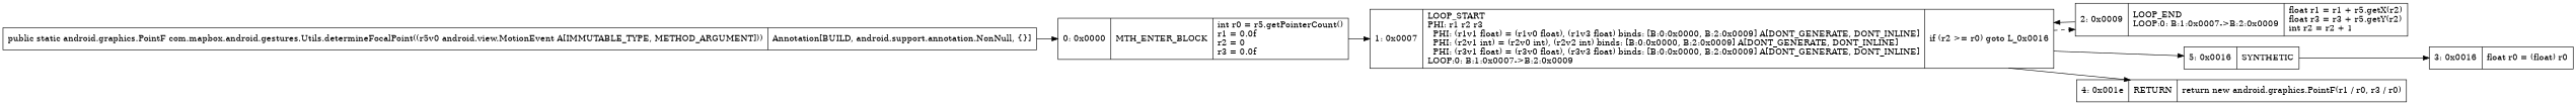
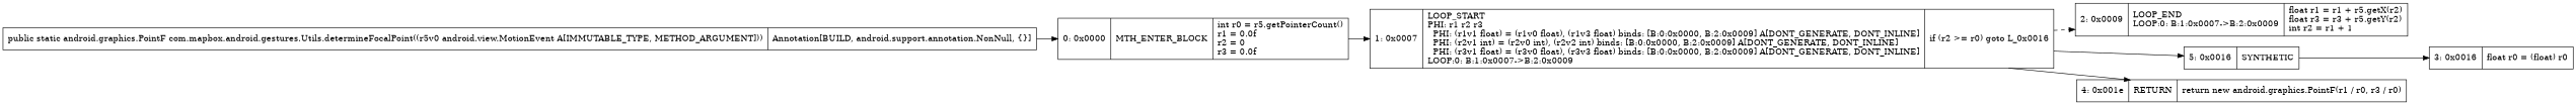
  digraph {
    rankdir=LR
    node [shape=record]
    n1 [label="{0\:\ 0x0000|MTH_ENTER_BLOCK\l|int r0 = r5.getPointerCount()\lr1 = 0.0f\lr2 = 0\lr3 = 0.0f\l}"]
    n2 [label="{1\:\ 0x0007|LOOP_START\lPHI: r1 r2 r3 \l  PHI: (r1v1 float) = (r1v0 float), (r1v3 float) binds: [B:0:0x0000, B:2:0x0009] A[DONT_GENERATE, DONT_INLINE]\l  PHI: (r2v1 int) = (r2v0 int), (r2v2 int) binds: [B:0:0x0000, B:2:0x0009] A[DONT_GENERATE, DONT_INLINE]\l  PHI: (r3v1 float) = (r3v0 float), (r3v3 float) binds: [B:0:0x0000, B:2:0x0009] A[DONT_GENERATE, DONT_INLINE]\lLOOP:0: B:1:0x0007\-\>B:2:0x0009\l|if (r2 \>= r0) goto L_0x0016\l}"]
-   n3 [label="{2\:\ 0x0009|LOOP_END\lLOOP:0: B:1:0x0007\-\>B:2:0x0009\l|float r1 = r1 + r5.getX(r2)\lfloat r3 = r3 + r5.getY(r2)\lint r2 = r2 + 1\l}"]
+   n3 [label="{2\:\ 0x0009|LOOP_END\lLOOP:0: B:1:0x0007\-\>B:2:0x0009\l|float r1 = r1 + r5.getX(r2)\lfloat r3 = r3 + r5.getY(r2)\lint r2 = r1 + 1\l}"]
    n4 [label="{5\:\ 0x0016|SYNTHETIC\l}"]
    n5 [label="{4\:\ 0x001e|RETURN\l|return new android.graphics.PointF(r1 \/ r0, r3 \/ r0)\l}"]
    n6 [label="{3\:\ 0x0016|float r0 = (float) r0\l}"]
    n7 [label="{public static android.graphics.PointF com.mapbox.android.gestures.Utils.determineFocalPoint((r5v0 android.view.MotionEvent A[IMMUTABLE_TYPE, METHOD_ARGUMENT]))  | Annotation[BUILD, android.support.annotation.NonNull, \{\}]\l}"]
    n1 -> n2
    n2 -> n3 [style=dashed]
    n2 -> n4
    n2 -> n5
-   n3 -> n2
    n4 -> n6
    n7 -> n1
  }
